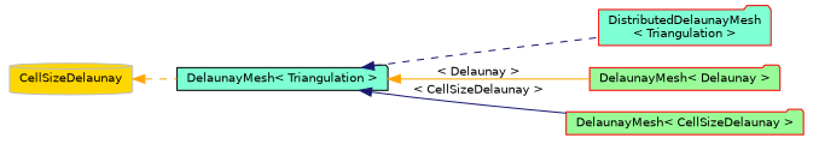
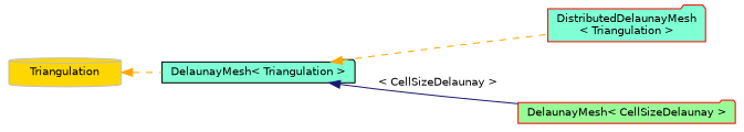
  digraph {
    rankdir=LR
    node [color=red fillcolor=aquamarine fontname=Helvetica fontsize=10 shape=folder style=filled]
    edge [color=midnightblue dir=back fontname=Helvetica fontsize=10 labelfontname=Helvetica labelfontsize=10 style=dashed]
    n1 [color=black fontcolor=black height=0.2 label="DelaunayMesh\< Triangulation \>" width=0.4]
    n2 [height=0.2 label="DistributedDelaunayMesh\l\< Triangulation \>" width=0.4]
-   n3 [fillcolor=palegreen height=0.2 label="DelaunayMesh\< Delaunay \>" width=0.4]
    n4 [fillcolor=palegreen height=0.2 label="DelaunayMesh\< CellSizeDelaunay \>" width=0.4]
-   n5 [color=grey75 fillcolor=gold height=0.2 label=CellSizeDelaunay shape=cylinder width=0.4]
-   n1 -> n2
-   n1 -> n3 [color=orange label=" \< Delaunay \>" style=solid]
+   n5 [color=grey75 fillcolor=gold height=0.2 label=Triangulation shape=cylinder width=0.4]
+   n1 -> n2 [color=orange]
    n1 -> n4 [label=" \< CellSizeDelaunay \>" style=solid]
    n5 -> n1 [color=orange]
  }
